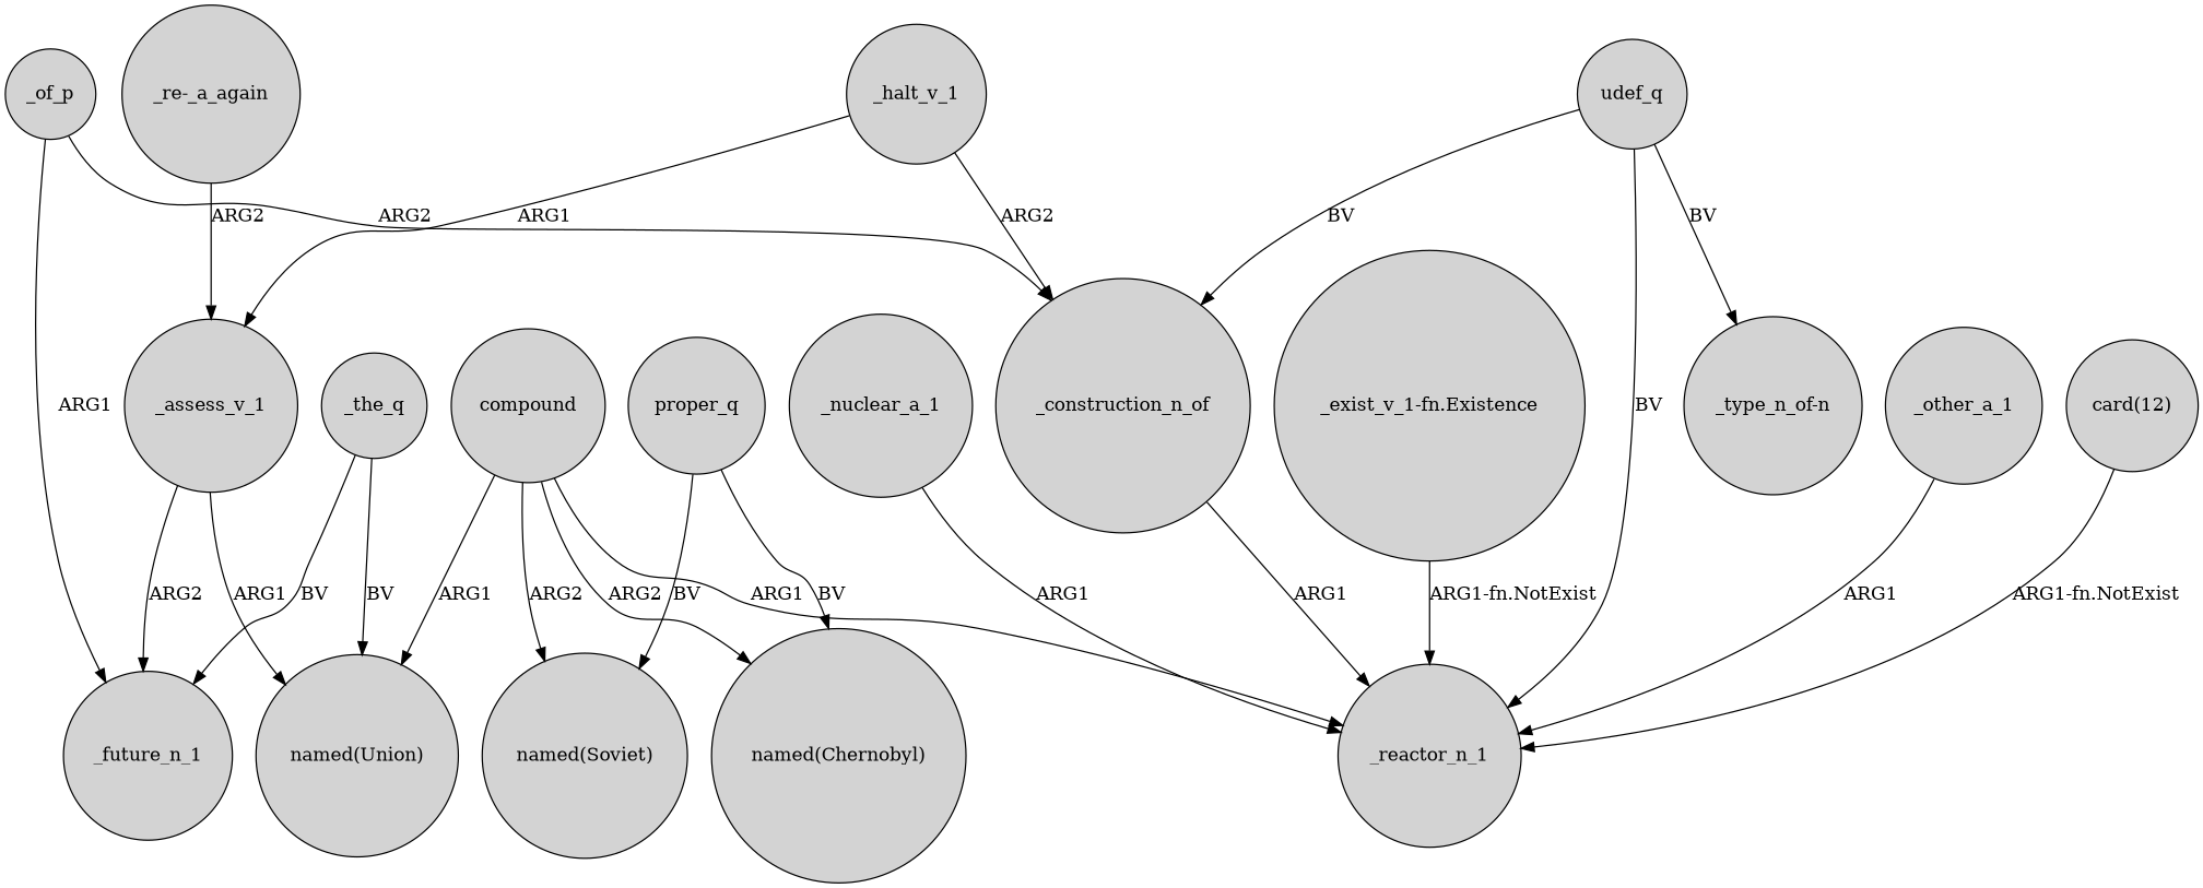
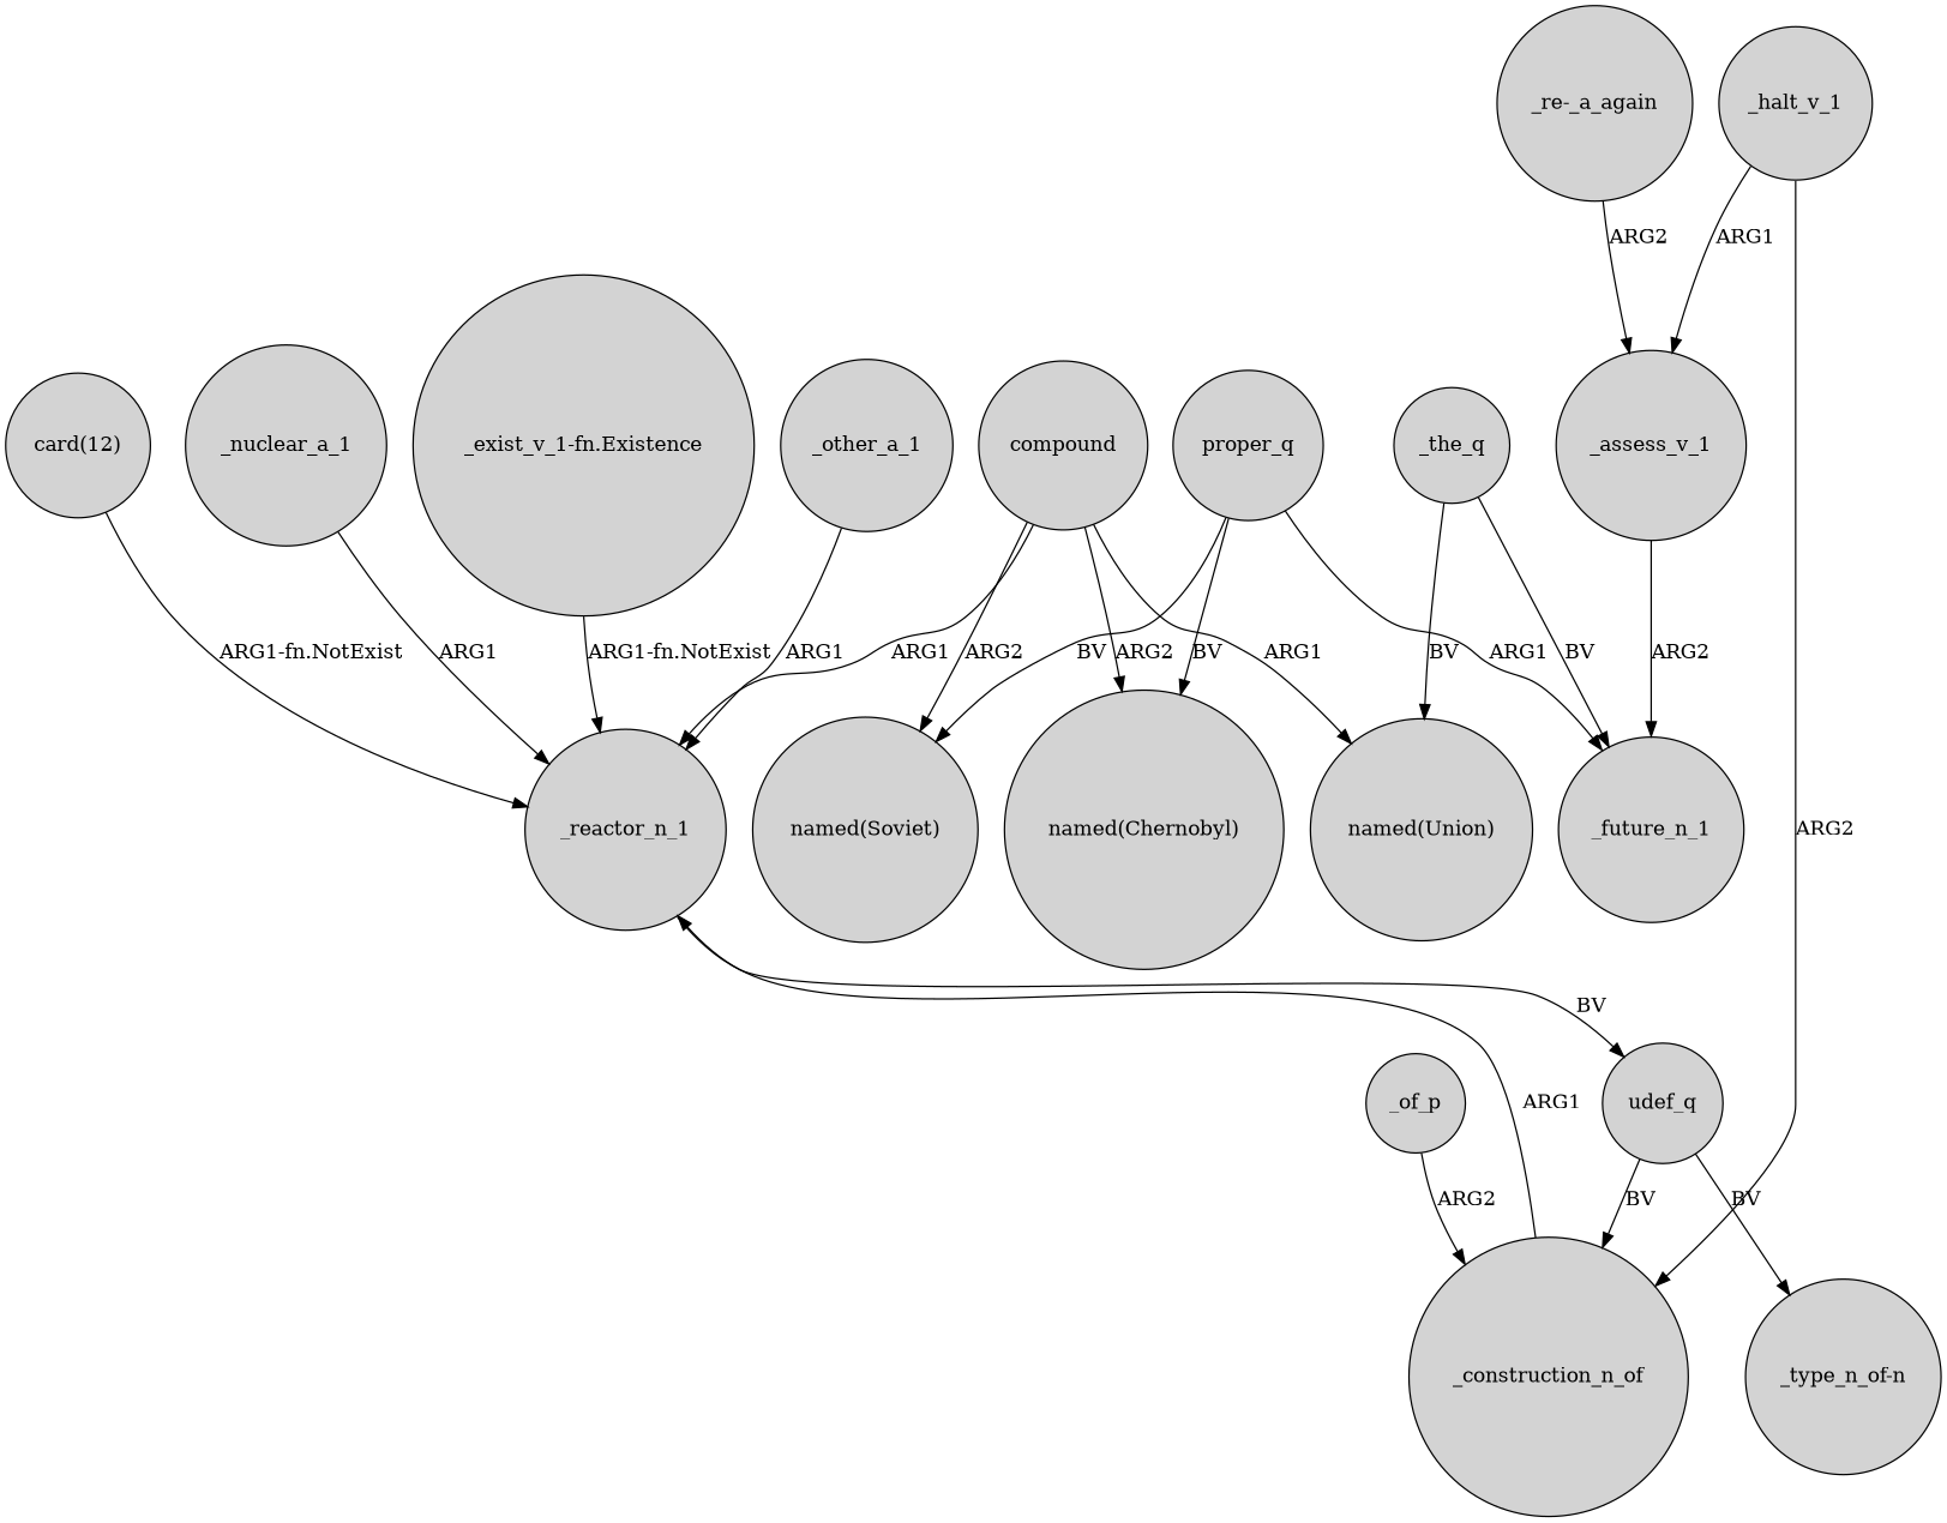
  digraph {
    node [shape=circle style=filled]
    compound
    _reactor_n_1
    "named(Soviet)"
    "named(Union)"
    "named(Chernobyl)"
    udef_q
    "_type_n_of-n"
    _construction_n_of
    _assess_v_1
    _future_n_1
    proper_q
    "_exist_v_1-fn.Existence"
    _the_q
    _of_p
    "_re-_a_again"
    _halt_v_1
    _other_a_1
    "card(12)"
    _nuclear_a_1
    compound -> _reactor_n_1 [label=ARG1]
    compound -> "named(Soviet)" [label=ARG2]
    compound -> "named(Union)" [label=ARG1]
    compound -> "named(Chernobyl)" [label=ARG2]
-   udef_q -> _reactor_n_1 [label=BV]
+   _reactor_n_1 -> udef_q [label=BV]
    udef_q -> "_type_n_of-n" [label=BV]
    udef_q -> _construction_n_of [label=BV]
    _construction_n_of -> _reactor_n_1 [label=ARG1]
-   _assess_v_1 -> "named(Union)" [label=ARG1]
    _assess_v_1 -> _future_n_1 [label=ARG2]
    proper_q -> "named(Soviet)" [label=BV]
    proper_q -> "named(Chernobyl)" [label=BV]
    "_exist_v_1-fn.Existence" -> _reactor_n_1 [label="ARG1-fn.NotExist"]
    _the_q -> "named(Union)" [label=BV]
    _the_q -> _future_n_1 [label=BV]
    _of_p -> _construction_n_of [label=ARG2]
-   _of_p -> _future_n_1 [label=ARG1]
+   proper_q -> _future_n_1 [label=ARG1]
    "_re-_a_again" -> _assess_v_1 [label=ARG2]
    _halt_v_1 -> _construction_n_of [label=ARG2]
    _halt_v_1 -> _assess_v_1 [label=ARG1]
    _other_a_1 -> _reactor_n_1 [label=ARG1]
    "card(12)" -> _reactor_n_1 [label="ARG1-fn.NotExist"]
    _nuclear_a_1 -> _reactor_n_1 [label=ARG1]
  }
